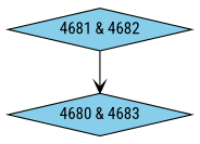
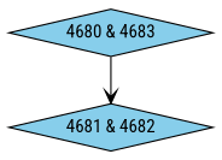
  digraph {
    fontname="Roboto Condensed"
    node [shape=diamond style=filled fillcolor=skyblue fontname="Roboto Condensed"]
    n1 [label="4680 & 4683"]
    n2 [label="4681 & 4682"]
-   n2 -> n1 [arrowhead=vee fontname="Roboto Condensed"]
+   n1 -> n2 [arrowhead=vee fontname="Roboto Condensed"]
  }
